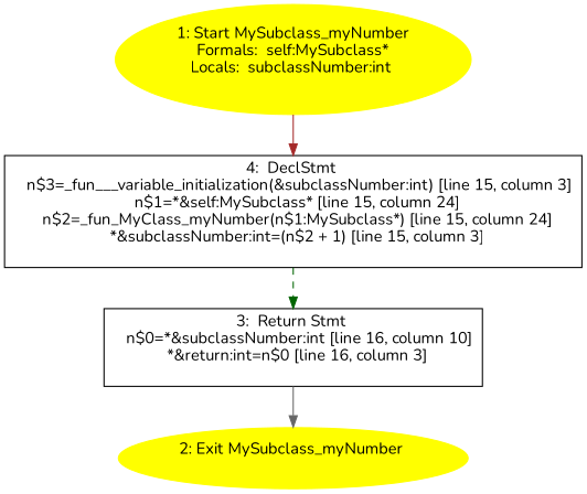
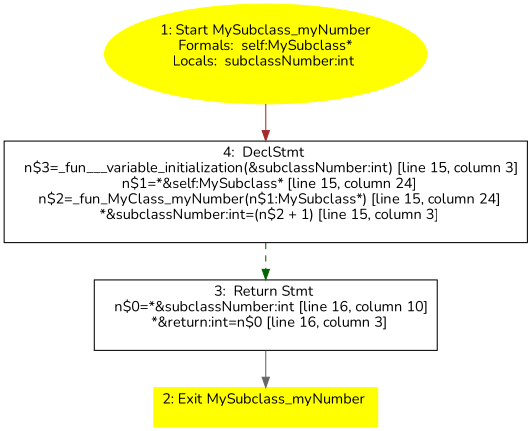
  digraph {
    fontname=Nunito
    node [fontname=Nunito]
    edge [style=solid fontname=Nunito]
    n1 [color=yellow label="1: Start MySubclass_myNumber\nFormals:  self:MySubclass*\nLocals:  subclassNumber:int \n  " style=filled]
    n2 [label="4:  DeclStmt \n   n$3=_fun___variable_initialization(&subclassNumber:int) [line 15, column 3]\n  n$1=*&self:MySubclass* [line 15, column 24]\n  n$2=_fun_MyClass_myNumber(n$1:MySubclass*) [line 15, column 24]\n  *&subclassNumber:int=(n$2 + 1) [line 15, column 3]\n " shape=box]
    n3 [label="3:  Return Stmt \n   n$0=*&subclassNumber:int [line 16, column 10]\n  *&return:int=n$0 [line 16, column 3]\n " shape=box]
-   n4 [color=yellow label="2: Exit MySubclass_myNumber \n  " style=filled]
+   n4 [color=yellow label="2: Exit MySubclass_myNumber \n  " style=filled shape=box]
    n1 -> n2 [color=brown]
    n2 -> n3 [color=darkgreen style=dashed]
    n3 -> n4 [color=gray40]
  }
